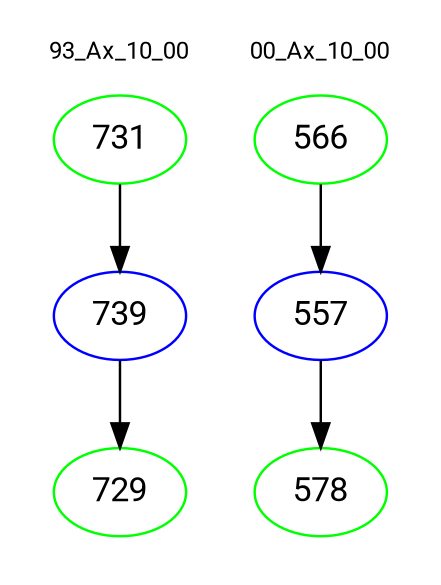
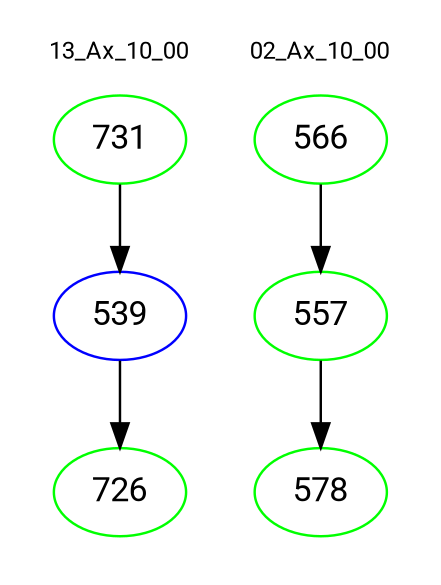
  digraph {
    fontname=Roboto
    node [color=green fontname=Roboto]
    edge [color=black fontname=Roboto]
    n1 [label=731]
-   n2 [color=blue label=739]
-   n3 [label=729]
+   n2 [color=blue label=539]
+   n3 [label=726]
    n4 [label=566]
-   n5 [color=blue label=557]
+   n5 [label=557]
    n6 [label=578]
    subgraph cluster_1 {
      color=white
      fontsize=10
-     label="93_Ax_10_00"
+     label="13_Ax_10_00"
      n1
      n2
      n3
    }
    subgraph cluster_2 {
      color=white
      fontsize=10
-     label="00_Ax_10_00"
+     label="02_Ax_10_00"
      n4
      n5
      n6
    }
    n1 -> n2
    n2 -> n3
    n4 -> n5
    n5 -> n6
  }
